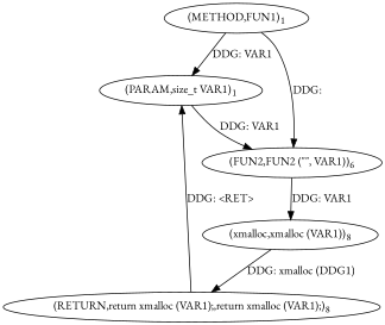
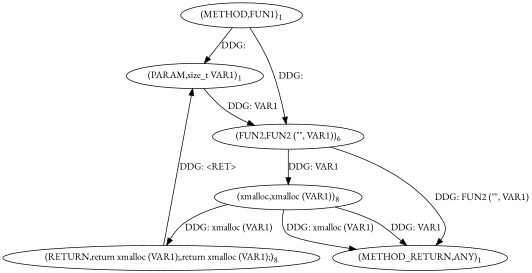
  digraph {
    fontname="EB Garamond"
    node [fontname="EB Garamond"]
    edge [fontname="EB Garamond"]
    n1 [label=<(METHOD,FUN1)<SUB>1</SUB>>]
    n2 [label=<(PARAM,size_t VAR1)<SUB>1</SUB>>]
    n3 [label=<(FUN2,FUN2 (&quot;&quot;, VAR1))<SUB>6</SUB>>]
    n4 [label=<(xmalloc,xmalloc (VAR1))<SUB>8</SUB>>]
+   n5 [label=<(METHOD_RETURN,ANY)<SUB>1</SUB>>]
    n6 [label=<(RETURN,return xmalloc (VAR1);,return xmalloc (VAR1);)<SUB>8</SUB>>]
-   n1 -> n2 [label="DDG: VAR1"]
+   n1 -> n2 [label="DDG: "]
    n1 -> n3 [label="DDG: "]
    n2 -> n3 [label="DDG: VAR1"]
    n3 -> n4 [label="DDG: VAR1"]
-   n4 -> n6 [label="DDG: xmalloc (DDG1)"]
+   n3 -> n5 [label="DDG: FUN2 (&quot;&quot;, VAR1)"]
+   n4 -> n5 [label="DDG: VAR1"]
+   n4 -> n5 [label="DDG: xmalloc (VAR1)"]
+   n4 -> n6 [label="DDG: xmalloc (VAR1)"]
    n6 -> n2 [label="DDG: &lt;RET&gt;"]
  }
